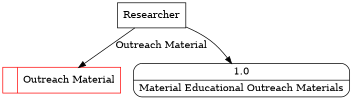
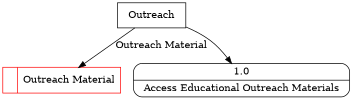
  digraph {
    n1 [color=red label="<f0>  |<f1> Outreach Material " shape=record]
-   n2 [label=Researcher shape=box]
-   n3 [label="{<f0> 1.0|<f1> Material Educational Outreach Materials }" shape=Mrecord]
+   n2 [label=Outreach shape=box]
+   n3 [label="{<f0> 1.0|<f1> Access Educational Outreach Materials }" shape=Mrecord]
    n2 -> n1 [label="Outreach Material"]
    n2 -> n3
  }
